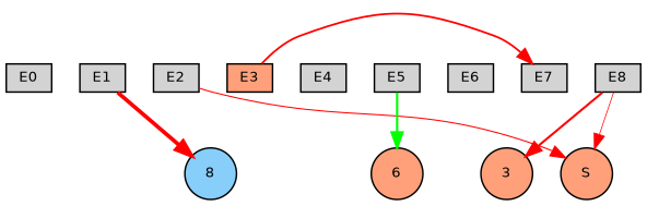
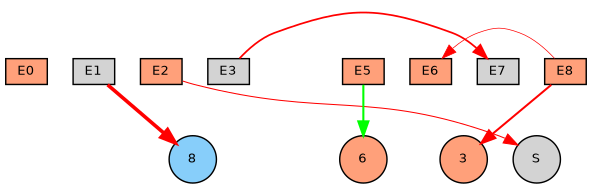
  digraph {
    fontname="DejaVu Sans"
    node [fillcolor=lightgray fontname="DejaVu Sans" fontsize=9 shape=box style=filled]
    edge [fontname="DejaVu Sans" style=invis]
-   E0 [height=0.2 width=0.2]
+   E0 [fillcolor=lightsalmon height=0.2 width=0.2]
    E1 [height=0.2 width=0.2]
-   E2 [height=0.2 width=0.2]
-   E3 [fillcolor=lightsalmon height=0.2 width=0.2]
-   E4 [height=0.2 width=0.2]
-   E5 [height=0.2 width=0.2]
-   E6 [height=0.2 width=0.2]
+   E2 [fillcolor=lightsalmon height=0.2 width=0.2]
+   E3 [height=0.2 width=0.2]
+   E5 [fillcolor=lightsalmon height=0.2 width=0.2]
+   E6 [fillcolor=lightsalmon height=0.2 width=0.2]
    E7 [height=0.2 width=0.2]
-   E8 [height=0.2 width=0.2]
+   E8 [fillcolor=lightsalmon height=0.2 width=0.2]
    n10 [fillcolor=lightskyblue height=0.2 label=8 shape=circle width=0.2]
    n11 [fillcolor=lightsalmon height=0.2 label=6 shape=circle width=0.2]
    n12 [fillcolor=lightsalmon height=0.2 label=3 shape=circle width=0.2]
-   S [fillcolor=lightsalmon height=0.2 shape=circle width=0.2]
+   S [height=0.2 shape=circle width=0.2]
    subgraph sub_1 {
      rank=source
      E0
      E1
      E2
      E3
-     E4
      E5
      E6
      E7
      E8
    }
    subgraph sub_2 {
      rank=sink
      n10
      n11
      n12
      S
    }
    E0 -> E1
    E1 -> E2
    E1 -> n10 [color=red penwidth=2.5260214032035404 style=solid]
    E2 -> E3
    E2 -> S [color=red penwidth=0.714849599591216 style=solid]
-   E3 -> E4
    E3 -> E7 [color=red penwidth=1.2166882465055568 style=solid]
-   E4 -> E5
    E5 -> E6
    E5 -> n11 [color=green penwidth=1.4509743984096792 style=solid]
    E6 -> E7
    E7 -> E8
    E8 -> n12 [color=red penwidth=1.398821571978728 style=solid]
-   E8 -> S [color=red penwidth=0.49140580426616987 style=solid]
+   E8 -> E6 [color=red penwidth=0.49140580426616987 style=solid]
    n10 -> n11
    n11 -> n12
    n12 -> S
  }
